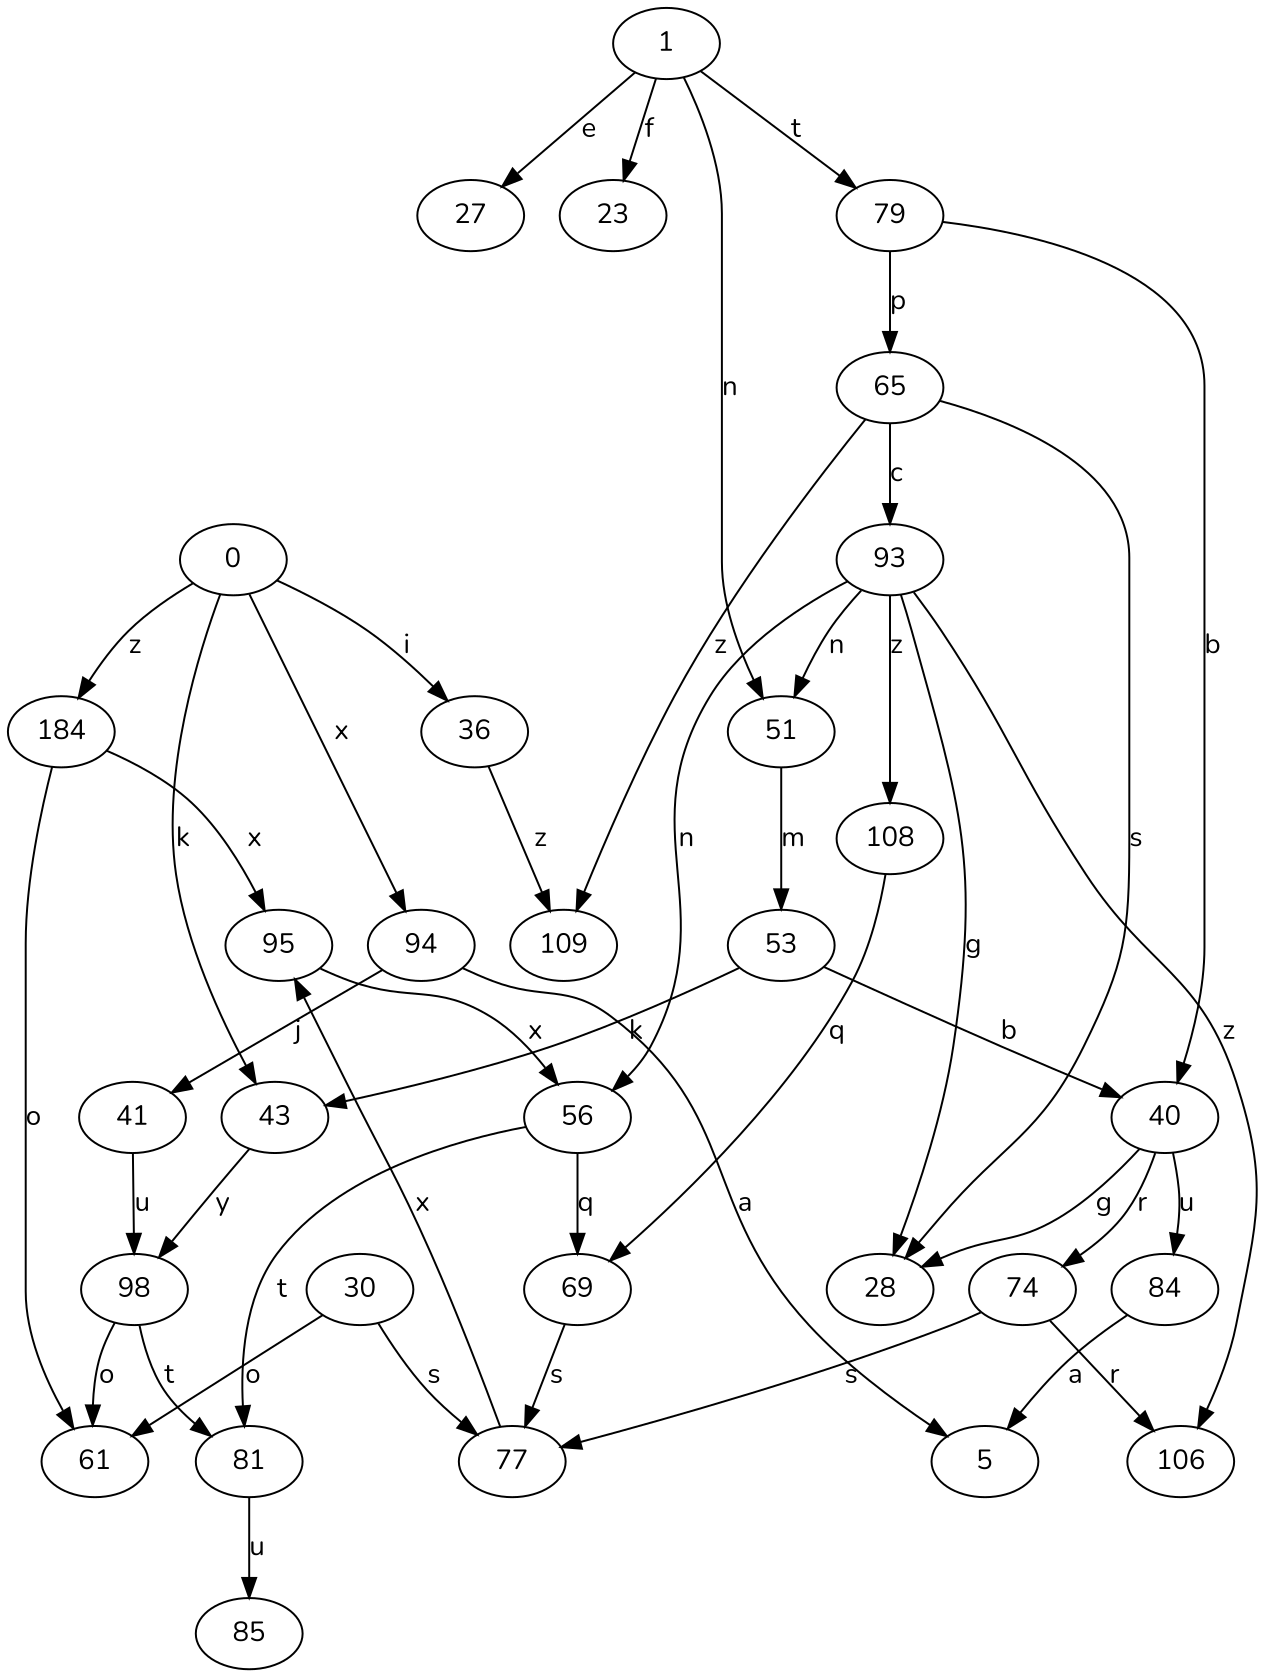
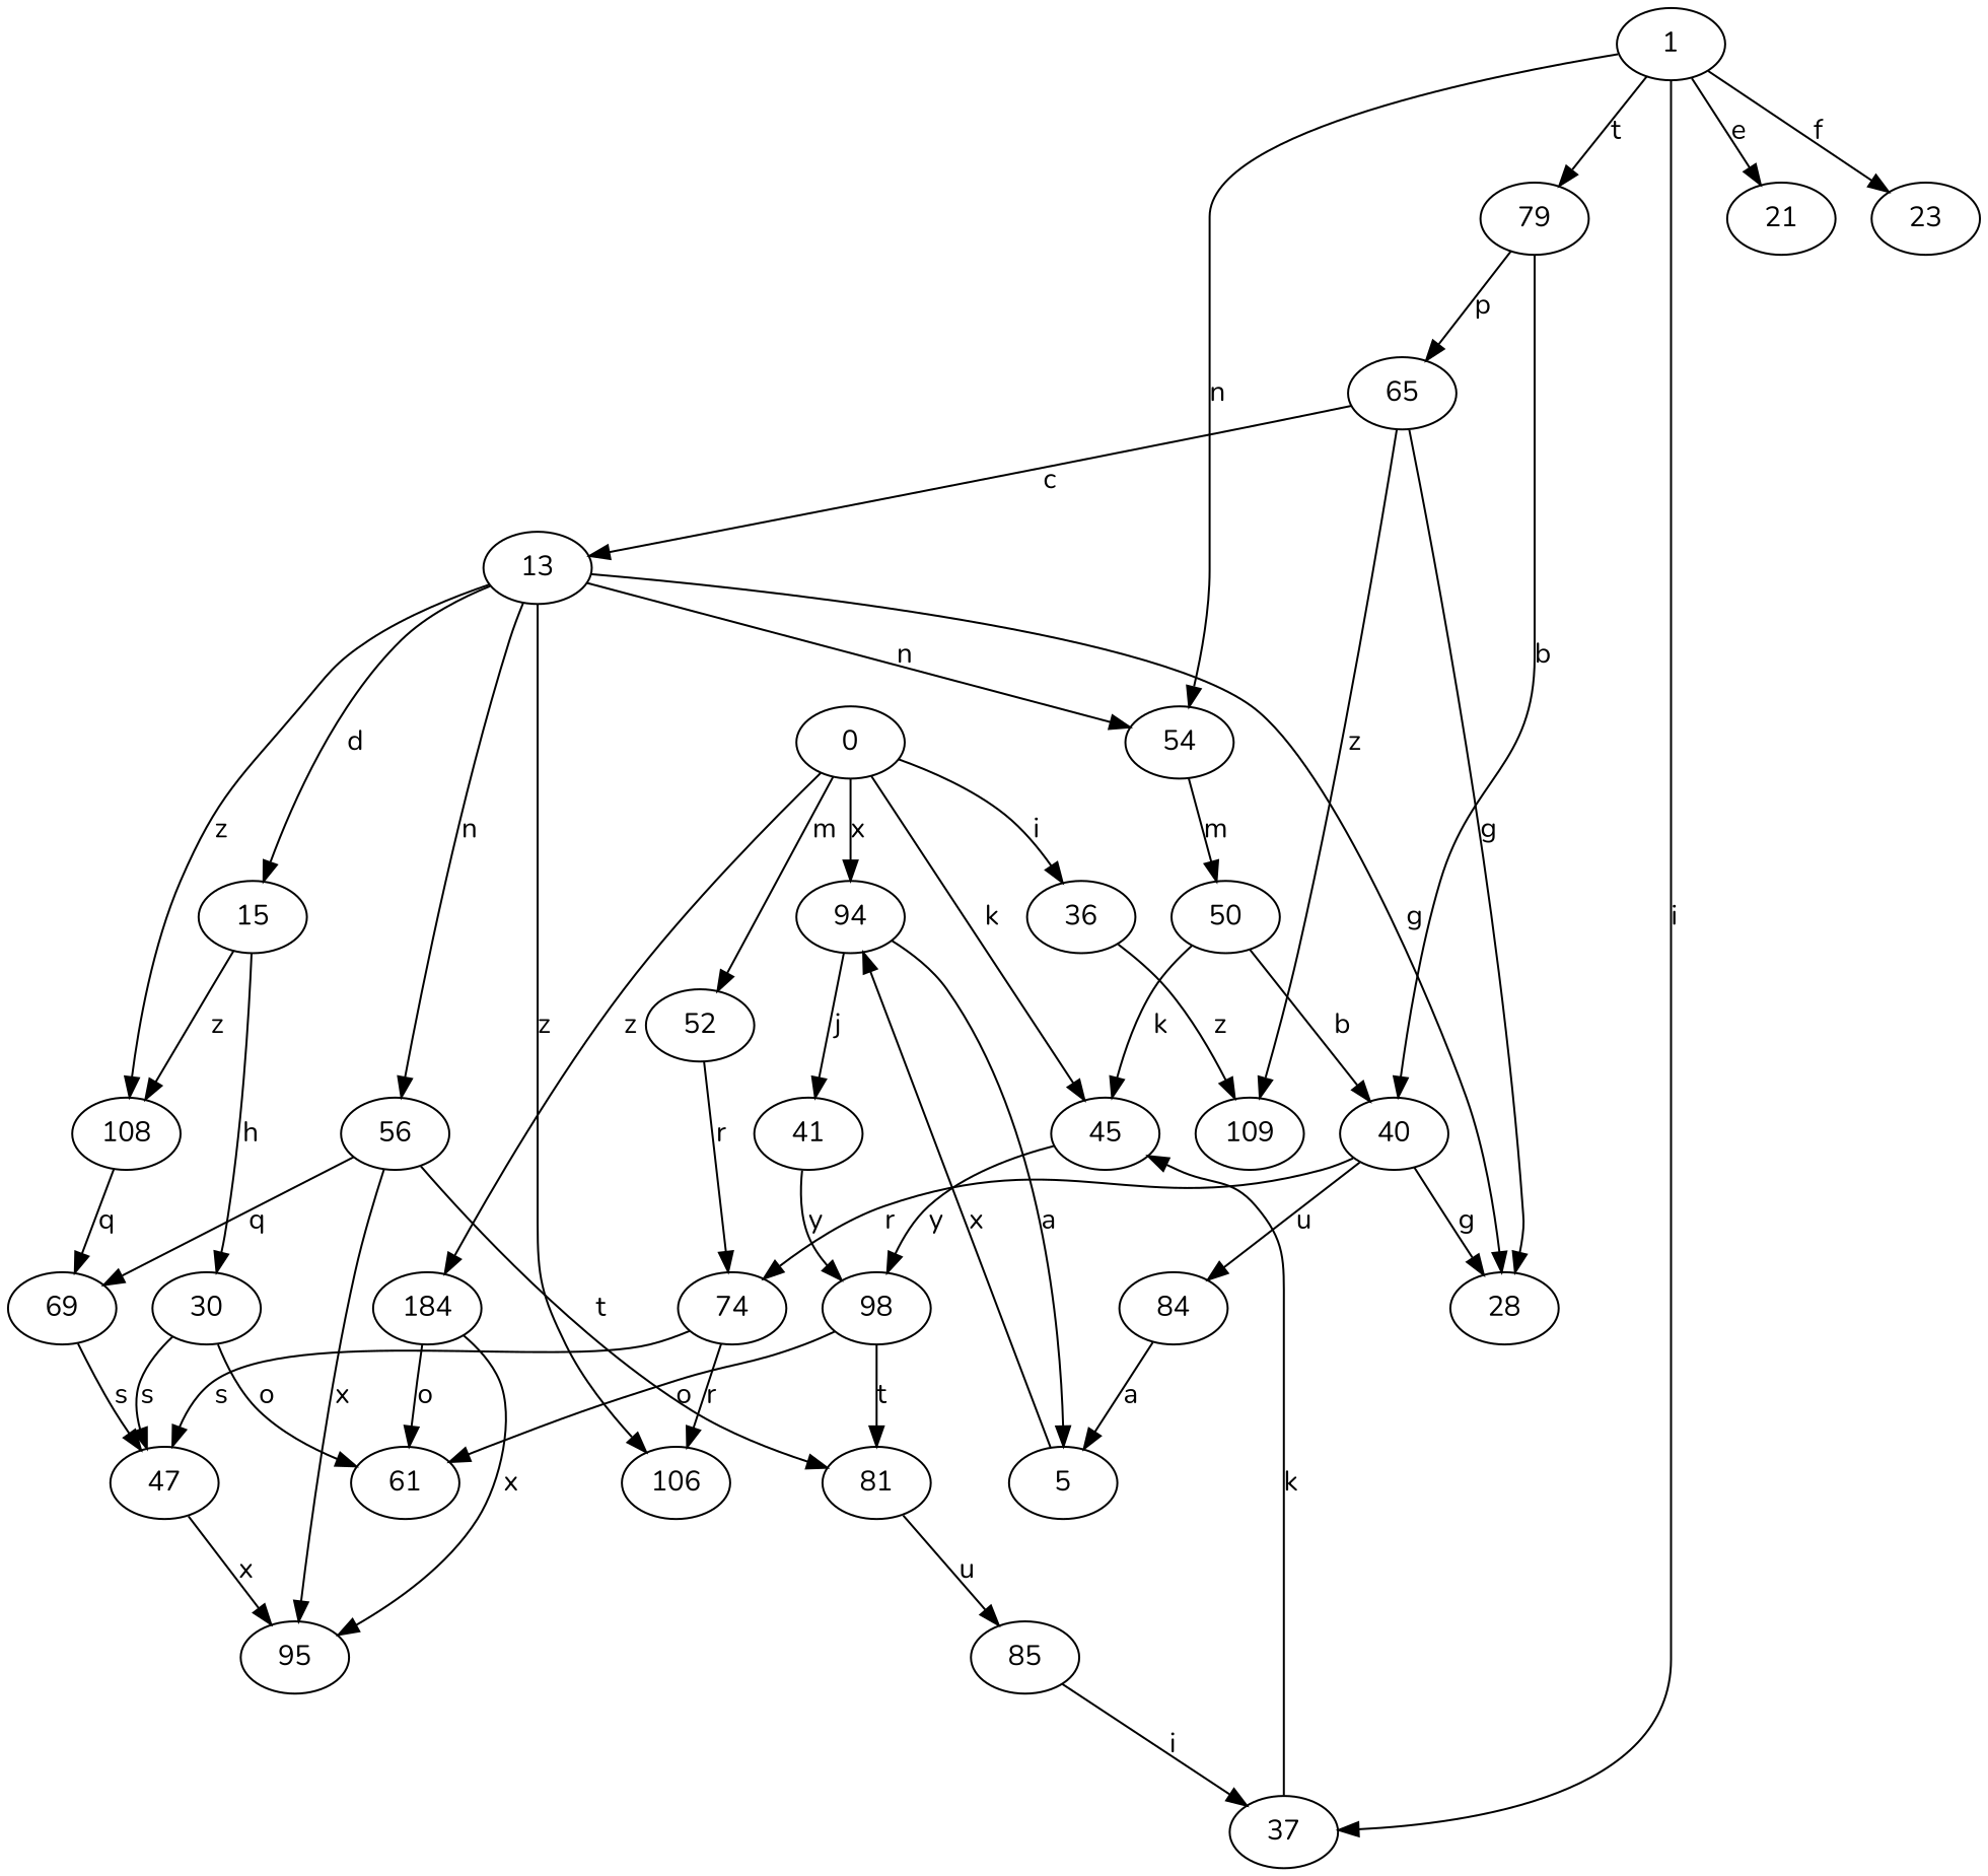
  strict digraph {
    fontname=Nunito
    node [fontname=Nunito]
    edge [fontname=Nunito]
    0
    36
-   45 [label=43]
+   45
+   52
    94
    n6 [label=184]
    109
    98
    74
    5
    41
    61
    95
    1
-   21 [label=27]
+   21
    23
-   54 [label=51]
+   37
+   54
    79
-   53
+   53 [label=50]
    n21 [label=40]
    65
    28
    84
    106
-   77
-   13 [label=93]
+   77 [label=47]
+   13
+   15
    56
    108
    30
    69
    81
    85
    0 -> 36 [label=i]
    0 -> 45 [label=k]
+   0 -> 52 [label=m]
    0 -> 94 [label=x]
    0 -> n6 [label=z]
    36 -> 109 [label=z]
    45 -> 98 [label=y]
+   52 -> 74 [label=r]
    94 -> 5 [label=a]
    94 -> 41 [label=j]
    n6 -> 61 [label=o]
    n6 -> 95 [label=x]
    98 -> 61 [label=o]
    98 -> 81 [label=t]
    74 -> 106 [label=r]
    74 -> 77 [label=s]
-   41 -> 98 [label=u]
+   5 -> 94 [label=x]
+   41 -> 98 [label=y]
    1 -> 21 [label=e]
    1 -> 23 [label=f]
+   1 -> 37 [label=i]
    1 -> 54 [label=n]
    1 -> 79 [label=t]
+   37 -> 45 [label=k]
    54 -> 53 [label=m]
    79 -> n21 [label=b]
    79 -> 65 [label=p]
    53 -> 45 [label=k]
    53 -> n21 [label=b]
    n21 -> 74 [label=r]
    n21 -> 28 [label=g]
    n21 -> 84 [label=u]
    65 -> 109 [label=z]
-   65 -> 28 [label=s]
+   65 -> 28 [label=g]
    65 -> 13 [label=c]
    84 -> 5 [label=a]
    77 -> 95 [label=x]
    13 -> 54 [label=n]
    13 -> 28 [label=g]
    13 -> 106 [label=z]
+   13 -> 15 [label=d]
    13 -> 56 [label=n]
    13 -> 108 [label=z]
-   95 -> 56 [label=x]
+   15 -> 108 [label=z]
+   15 -> 30 [label=h]
+   56 -> 95 [label=x]
    56 -> 69 [label=q]
    56 -> 81 [label=t]
    108 -> 69 [label=q]
    30 -> 61 [label=o]
    30 -> 77 [label=s]
    69 -> 77 [label=s]
    81 -> 85 [label=u]
+   85 -> 37 [label=i]
  }
